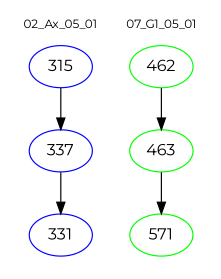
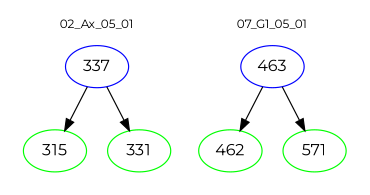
  digraph {
    fontname=Montserrat
    node [color=green fontname=Montserrat]
    edge [color=black fontname=Montserrat]
    n1 [color=blue label=337]
-   n2 [color=blue label=315]
-   n3 [color=blue label=331]
-   n4 [label=463]
+   n2 [label=315]
+   n3 [label=331]
+   n4 [color=blue label=463]
    n5 [label=462]
    n6 [label=571]
    subgraph cluster_1 {
      color=white
      fontsize=10
      label="02_Ax_05_01"
      n1
      n2
      n3
    }
    subgraph cluster_2 {
      color=white
      fontsize=10
      label="07_G1_05_01"
      n4
      n5
      n6
    }
-   n2 -> n1
+   n1 -> n2
    n1 -> n3
-   n5 -> n4
+   n4 -> n5
    n4 -> n6
  }
